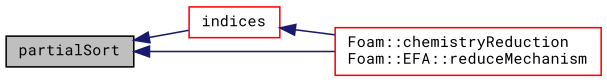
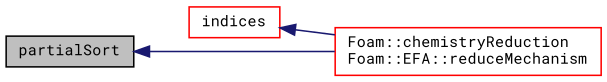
  digraph {
    fontname="Roboto Mono"
    rankdir=LR
    node [color=red fontname="Roboto Mono" fontsize=10 shape=record]
    edge [color=midnightblue dir=back fontname="Roboto Mono" fontsize=10 labelfontname=Helvetica labelfontsize=10 style=solid]
    n1 [color=black fillcolor=grey75 fontcolor=black height=0.2 label=partialSort style=filled width=0.4]
    n2 [height=0.2 label=indices width=0.4]
    n3 [height=0.2 label="Foam::chemistryReduction\lFoam::EFA::reduceMechanism" width=0.4]
-   n1 -> n2
    n1 -> n3
    n2 -> n3
  }
